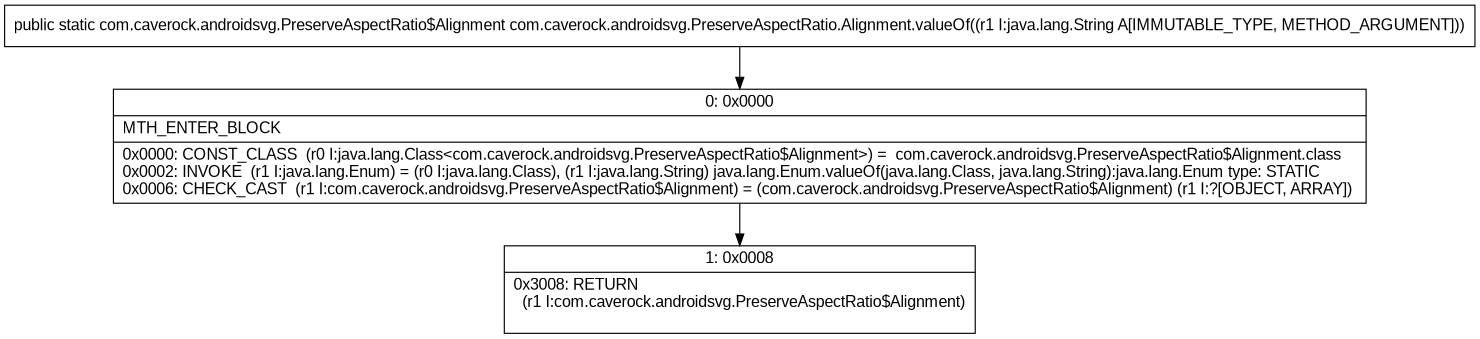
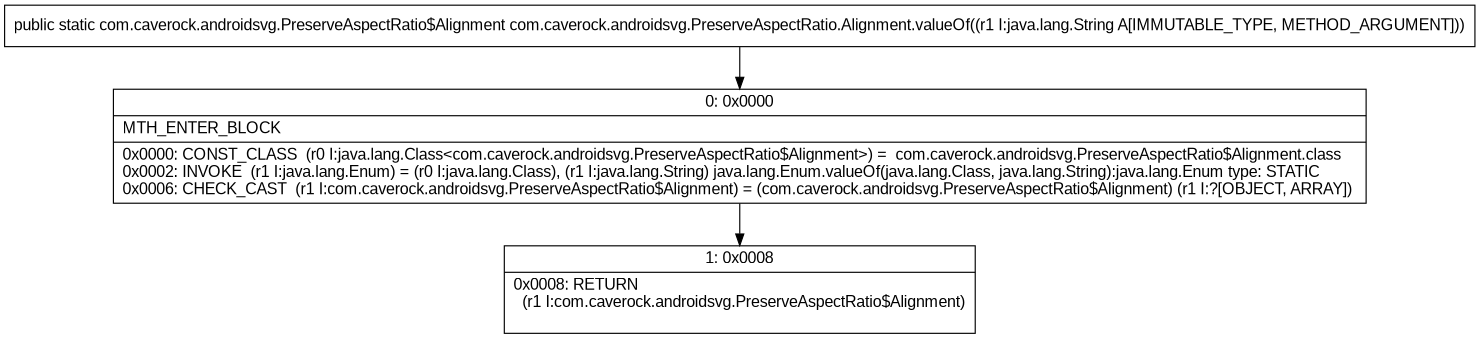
  digraph {
    fontname="Liberation Sans"
    node [shape=record fontname="Liberation Sans"]
    edge [fontname="Liberation Sans"]
    n1 [label="{0\:\ 0x0000|MTH_ENTER_BLOCK\l|0x0000: CONST_CLASS  (r0 I:java.lang.Class\<com.caverock.androidsvg.PreserveAspectRatio$Alignment\>) =  com.caverock.androidsvg.PreserveAspectRatio$Alignment.class \l0x0002: INVOKE  (r1 I:java.lang.Enum) = (r0 I:java.lang.Class), (r1 I:java.lang.String) java.lang.Enum.valueOf(java.lang.Class, java.lang.String):java.lang.Enum type: STATIC \l0x0006: CHECK_CAST  (r1 I:com.caverock.androidsvg.PreserveAspectRatio$Alignment) = (com.caverock.androidsvg.PreserveAspectRatio$Alignment) (r1 I:?[OBJECT, ARRAY]) \l}"]
-   n2 [label="{1\:\ 0x0008|0x3008: RETURN  \l  (r1 I:com.caverock.androidsvg.PreserveAspectRatio$Alignment)\l \l}"]
+   n2 [label="{1\:\ 0x0008|0x0008: RETURN  \l  (r1 I:com.caverock.androidsvg.PreserveAspectRatio$Alignment)\l \l}"]
    n3 [label="{public static com.caverock.androidsvg.PreserveAspectRatio$Alignment com.caverock.androidsvg.PreserveAspectRatio.Alignment.valueOf((r1 I:java.lang.String A[IMMUTABLE_TYPE, METHOD_ARGUMENT])) }"]
    n1 -> n2
    n3 -> n1
  }
